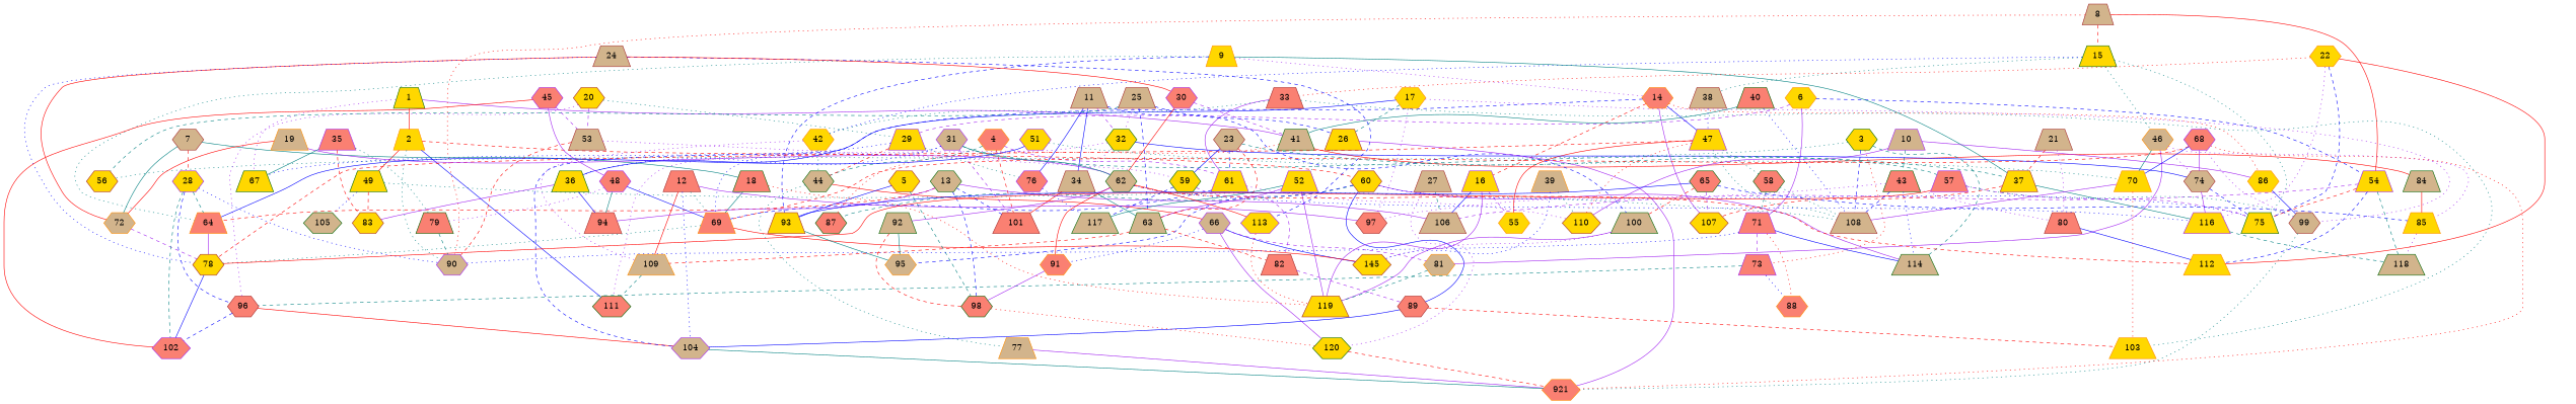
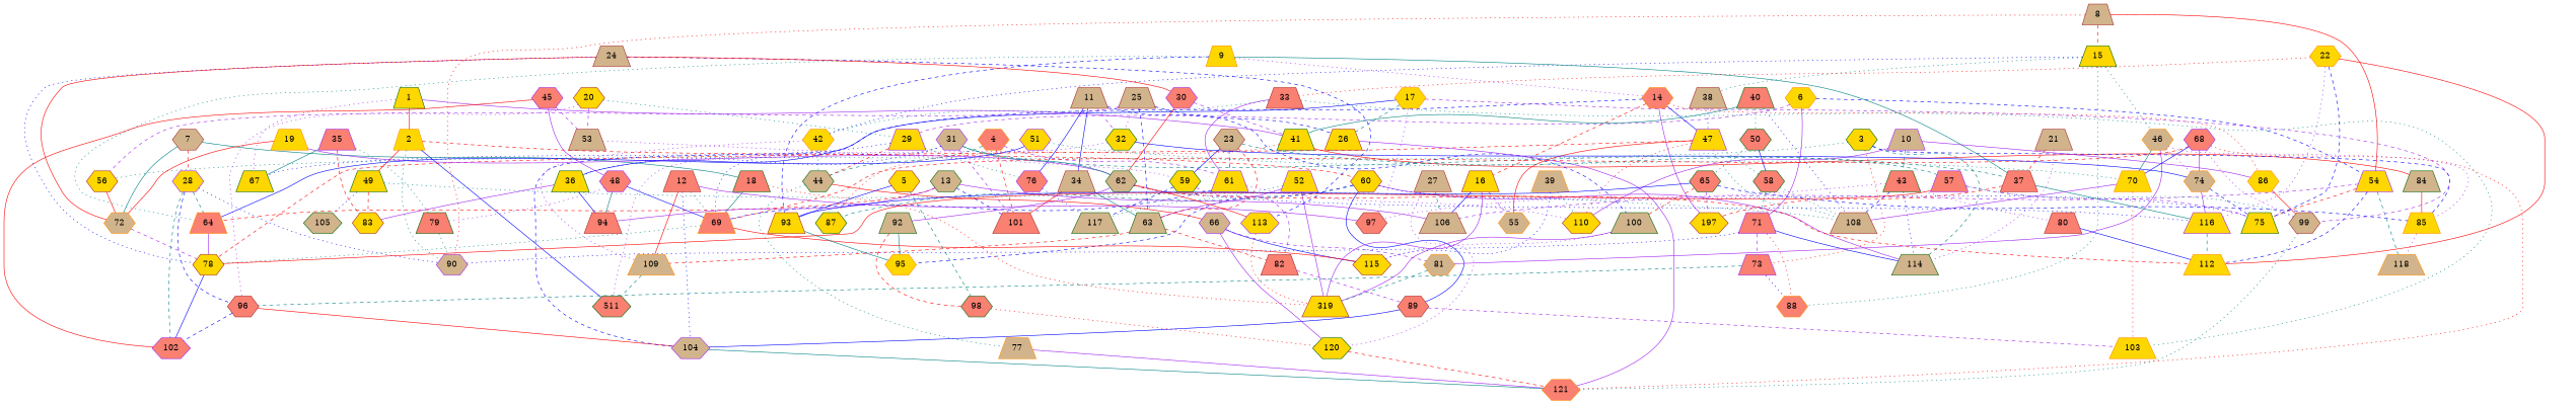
  graph {
    node [color=brown fillcolor=gold shape=trapezium style=filled]
    edge [color=purple style=solid]
    1 [color=darkgreen]
    2 [color=darkorange]
-   41 [color=darkgreen fillcolor=tan]
+   41 [color=darkgreen]
    67 [color=darkgreen]
    49 [color=darkgreen]
    60 [shape=hexagon]
    90 [color=purple fillcolor=tan shape=hexagon]
-   111 [color=darkgreen fillcolor=salmon shape=hexagon]
+   111 [color=darkgreen fillcolor=salmon shape=hexagon label=511]
    84 [color=darkgreen fillcolor=tan]
-   87 [color=darkgreen fillcolor=salmon shape=hexagon]
+   87 [color=darkgreen shape=hexagon]
    83 [shape=hexagon]
    108 [fillcolor=tan]
    105 [color=darkgreen fillcolor=tan shape=hexagon]
    114 [color=darkgreen fillcolor=tan]
    75 [color=darkgreen]
    89 [fillcolor=salmon shape=hexagon]
-   95 [color=darkorange fillcolor=tan shape=hexagon]
+   95 [color=darkorange shape=hexagon]
    3 [color=darkgreen shape=hexagon]
    56 [shape=hexagon]
    73 [color=purple fillcolor=salmon]
    85 [color=darkorange]
    72 [color=darkorange fillcolor=tan shape=hexagon]
    88 [color=darkorange fillcolor=salmon shape=hexagon]
    96 [fillcolor=salmon shape=hexagon]
-   118 [color=darkgreen fillcolor=tan]
+   118 [color=darkorange fillcolor=tan]
    4 [color=darkorange fillcolor=salmon shape=hexagon]
    44 [color=darkgreen fillcolor=tan shape=hexagon]
    61 [color=purple]
    101 [fillcolor=salmon]
    66 [color=purple fillcolor=tan shape=hexagon]
    77 [color=darkorange fillcolor=tan]
    110 [shape=hexagon]
    69 [color=darkorange fillcolor=salmon]
    5 [shape=hexagon]
    93
    98 [color=darkgreen fillcolor=salmon shape=hexagon]
    120 [color=darkgreen shape=hexagon]
    6 [color=darkorange shape=hexagon]
    29 [color=purple]
    54 [color=purple]
    71 [color=purple fillcolor=salmon]
    76 [color=purple fillcolor=salmon shape=hexagon]
    106 [fillcolor=tan]
    112 [color=darkorange]
    7 [fillcolor=tan shape=hexagon]
    18 [color=darkgreen fillcolor=salmon]
    28 [color=purple shape=hexagon]
-   119
+   119 [label=319]
    64 [color=darkorange fillcolor=salmon]
    102 [color=purple fillcolor=salmon shape=hexagon]
    78 [shape=hexagon]
    8 [fillcolor=tan]
    15 [color=darkgreen]
    38 [fillcolor=tan]
    42 [color=darkorange shape=hexagon]
    46 [color=darkorange fillcolor=tan shape=hexagon]
    9 [color=darkorange]
    14 [color=darkorange fillcolor=salmon shape=hexagon]
-   37
+   37 [fillcolor=salmon]
    86 [color=darkorange shape=hexagon]
    104 [color=purple fillcolor=tan shape=hexagon]
-   16 [color=purple]
+   16
    47 [color=purple]
-   107 [shape=hexagon]
+   107 [shape=hexagon label=197]
    116 [color=purple]
    10 [color=purple fillcolor=tan]
    43 [color=darkgreen fillcolor=salmon]
    97 [fillcolor=salmon shape=hexagon]
    80 [fillcolor=salmon]
    99 [fillcolor=tan shape=hexagon]
    11 [fillcolor=tan]
    32 [color=darkgreen shape=hexagon]
    34 [fillcolor=tan]
    100 [color=darkgreen fillcolor=tan]
-   74 [fillcolor=tan shape=hexagon]
+   74 [color=darkorange fillcolor=tan shape=hexagon]
    63 [color=darkgreen fillcolor=tan]
    117 [color=darkgreen fillcolor=tan]
-   115 [shape=hexagon label=145]
+   115 [shape=hexagon]
    12 [fillcolor=salmon]
    109 [color=darkorange fillcolor=tan]
-   121 [color=darkorange fillcolor=salmon shape=hexagon label=921]
+   121 [color=darkorange fillcolor=salmon shape=hexagon]
    13 [color=darkgreen fillcolor=tan shape=hexagon]
    94 [fillcolor=salmon]
-   55 [color=darkorange shape=hexagon]
+   55 [color=darkorange fillcolor=tan shape=hexagon]
    58 [color=darkgreen fillcolor=salmon shape=hexagon]
    70 [color=darkorange]
    81 [color=darkorange fillcolor=tan shape=hexagon]
    17 [color=darkorange shape=hexagon]
    26
    36 [color=darkgreen]
    52 [color=purple]
-   19 [color=darkorange fillcolor=tan]
+   19 [color=darkorange]
    62 [color=darkgreen fillcolor=tan shape=hexagon]
    113 [color=purple shape=hexagon]
-   91 [color=darkorange fillcolor=salmon shape=hexagon]
    92 [color=darkgreen fillcolor=tan]
    20 [shape=hexagon]
    53 [fillcolor=tan]
    59 [color=darkgreen shape=hexagon]
    21 [fillcolor=tan]
    22 [color=darkorange shape=hexagon]
    33 [fillcolor=salmon]
    103 [color=darkorange]
    23 [fillcolor=tan shape=hexagon]
    82 [fillcolor=salmon]
    24 [fillcolor=tan]
    30 [color=purple fillcolor=salmon shape=hexagon]
    25 [fillcolor=tan]
    27 [fillcolor=tan]
    31 [color=purple fillcolor=tan shape=hexagon]
    57 [color=purple fillcolor=salmon]
    35 [color=purple fillcolor=salmon]
    79 [color=darkgreen fillcolor=salmon]
    39 [color=darkorange fillcolor=tan]
    40 [color=darkgreen fillcolor=salmon]
+   50 [color=darkgreen fillcolor=salmon shape=hexagon]
    65 [color=darkgreen fillcolor=salmon shape=hexagon]
    45 [color=purple fillcolor=salmon shape=hexagon]
    48 [color=purple fillcolor=salmon shape=hexagon]
    51 [color=purple shape=hexagon]
    68 [color=purple fillcolor=salmon shape=hexagon]
    1 -- 2 [color=red]
    1 -- 41
    1 -- 67 [style=dotted]
    2 -- 49 [color=red]
    2 -- 60 [color=red style=dashed]
    2 -- 90 [color=teal style=dotted]
    2 -- 111 [color=blue]
    41 -- 84 [color=red]
    41 -- 87 [color=red style=dotted]
    49 -- 83 [color=red style=dashed]
    49 -- 108 [color=teal style=dotted]
    49 -- 105 [color=blue style=dotted]
    60 -- 87 [color=teal style=dashed]
    60 -- 114
    60 -- 75 [color=blue style=dotted]
    60 -- 89 [color=blue]
    60 -- 95 [color=blue style=dashed]
    84 -- 85 [color=red]
    89 -- 104 [color=blue]
-   89 -- 103 [color=red style=dashed]
+   89 -- 103 [style=dashed]
    3 -- 114 [color=teal style=dashed]
    3 -- 56 [color=teal style=dotted]
    3 -- 73 [color=red style=dotted]
-   3 -- 108 [color=blue style=dashed]
+   3 -- 85 [color=blue style=dashed]
+   56 -- 72 [color=red]
    73 -- 88 [color=blue style=dotted]
    73 -- 96 [color=teal style=dashed]
    85 -- 118 [style=dotted]
    72 -- 78 [style=dashed]
    96 -- 102 [color=blue style=dashed]
    96 -- 104 [color=red]
    4 -- 44 [color=teal style=dashed]
    4 -- 61 [style=dashed]
    4 -- 101 [color=red style=dashed]
    44 -- 66 [color=red]
    44 -- 77 [color=teal style=dotted]
    61 -- 110 [style=dotted]
    61 -- 69 [color=blue style=dashed]
    66 -- 120
    66 -- 115 [color=blue]
    66 -- 81 [style=dashed]
-   66 -- 91 [color=blue style=dotted]
    77 -- 121
    69 -- 78 [color=teal style=dotted]
    69 -- 115 [color=red]
    5 -- 93 [color=blue]
    5 -- 98 [color=teal style=dashed]
    93 -- 95 [color=teal]
    98 -- 120 [color=red style=dotted]
    120 -- 121 [color=red style=dashed]
    6 -- 29 [style=dashed]
    6 -- 54 [color=blue style=dashed]
    6 -- 71
    29 -- 67 [color=blue style=dotted]
    29 -- 44 [color=red style=dashed]
    29 -- 76 [color=teal style=dotted]
    54 -- 75 [color=red style=dashed]
    54 -- 118 [color=teal style=dashed]
    54 -- 106 [style=dashed]
    54 -- 112 [color=blue style=dashed]
    71 -- 90 [color=blue style=dotted]
    71 -- 114 [color=blue]
    71 -- 73 [style=dashed]
    71 -- 88 [color=red style=dotted]
    76 -- 117 [color=blue style=dotted]
    7 -- 72 [color=teal]
    7 -- 18 [color=teal]
    7 -- 28 [color=red style=dashed]
    18 -- 69 [color=teal]
    18 -- 119 [color=red style=dotted]
    28 -- 90 [color=blue style=dotted]
    28 -- 96 [color=blue style=dashed]
    28 -- 64 [color=teal style=dashed]
    28 -- 102 [color=teal style=dashed]
    64 -- 78
    78 -- 102 [color=blue]
    8 -- 90 [color=red style=dotted]
    8 -- 54 [color=red]
    8 -- 15 [color=red style=dashed]
-   15 -- 75 [color=teal style=dotted]
+   15 -- 88 [color=teal style=dotted]
    15 -- 38 [color=teal style=dotted]
    15 -- 42 [color=blue style=dotted]
    15 -- 46 [color=teal style=dotted]
    38 -- 47 [color=blue style=dotted]
    42 -- 44 [color=teal style=dotted]
    42 -- 109 [style=dotted]
    46 -- 85 [style=dotted]
    46 -- 74 [style=dotted]
    46 -- 70 [color=teal]
    46 -- 81
    9 -- 93 [color=blue style=dashed]
    9 -- 64 [color=teal style=dotted]
    9 -- 14 [style=dotted]
    9 -- 37 [color=teal]
    14 -- 86 [color=red style=dotted]
    14 -- 104 [color=blue style=dashed]
    14 -- 16 [color=red style=dashed]
    14 -- 47 [color=blue]
    14 -- 107
    37 -- 107 [color=red style=dashed]
    37 -- 116 [color=teal]
-   86 -- 99 [color=blue]
+   86 -- 99 [color=red]
    104 -- 121 [color=teal]
    16 -- 106 [color=blue]
    16 -- 119
    16 -- 55 [style=dashed]
    47 -- 108 [color=teal style=dotted]
    47 -- 110 [color=red style=dotted]
    47 -- 78 [color=red style=dashed]
    47 -- 55 [color=red]
    47 -- 58 [color=teal style=dotted]
-   116 -- 118 [color=teal style=dashed]
+   116 -- 112 [color=teal style=dashed]
    10 -- 110
    10 -- 86
    10 -- 43 [color=teal style=dashed]
    43 -- 108 [color=blue style=dashed]
    43 -- 114 [color=blue style=dotted]
    43 -- 97 [style=dotted]
    43 -- 80 [style=dotted]
    80 -- 112 [color=blue]
    99 -- 121 [color=teal style=dotted]
    11 -- 76 [color=blue]
    11 -- 32 [style=dashed]
    11 -- 34 [color=blue]
    11 -- 100 [color=blue style=dashed]
    32 -- 111 [style=dotted]
    32 -- 34 [style=dotted]
    32 -- 74 [color=blue]
    34 -- 101 [color=red]
    34 -- 63 [color=teal]
    100 -- 119
    100 -- 115 [style=dotted]
    74 -- 75 [color=blue style=dashed]
    74 -- 116
    63 -- 109 [color=red style=dashed]
    63 -- 82 [color=red style=dashed]
    12 -- 69 [color=teal style=dotted]
    12 -- 104 [color=blue style=dotted]
    12 -- 97
    12 -- 109 [color=red]
    109 -- 111 [color=teal style=dashed]
    13 -- 101 [color=blue style=dashed]
-   13 -- 98 [color=blue style=dashed]
    13 -- 106
    13 -- 64 [color=red style=dashed]
    13 -- 94
    58 -- 108 [color=teal style=dotted]
    58 -- 71 [color=teal style=dashed]
    70 -- 108
    70 -- 103 [color=red style=dotted]
    81 -- 119 [color=teal style=dashed]
    17 -- 97 [style=dotted]
-   17 -- 99 [style=dotted]
+   17 -- 99 [style=dashed]
    17 -- 26 [color=teal style=dashed]
    17 -- 36 [color=blue]
    26 -- 121
    26 -- 52 [color=teal style=dotted]
    36 -- 83
    36 -- 94 [color=blue]
    52 -- 119
    52 -- 63
-   52 -- 117 [color=teal]
+   52 -- 117 [color=teal style=dotted]
    19 -- 72 [color=red]
    19 -- 62
    62 -- 112 [color=red style=dashed]
    62 -- 116 [color=blue style=dotted]
    62 -- 113 [color=red]
-   62 -- 91 [color=red]
    62 -- 92
    113 -- 119 [color=red style=dotted]
-   91 -- 98
    92 -- 95 [color=teal]
    92 -- 98 [color=red style=dashed]
    20 -- 96 [style=dotted]
    20 -- 29 [color=teal style=dotted]
    20 -- 53 [style=dashed]
-   53 -- 90 [color=red style=dashed]
    53 -- 59 [style=dotted]
    59 -- 117 [color=blue style=dashed]
    59 -- 82 [style=dashed]
-   21 -- 80 [style=dotted]
+   21 -- 114 [style=dotted]
    21 -- 37 [color=red style=dashed]
    22 -- 75 [color=blue style=dashed]
    22 -- 112 [color=red]
    22 -- 116 [style=dotted]
    22 -- 33 [color=red style=dotted]
    33 -- 61
    33 -- 42 [color=teal style=dotted]
    33 -- 103 [color=teal style=dotted]
    23 -- 61 [color=blue style=dashed]
    23 -- 37 [color=teal style=dashed]
    23 -- 63 [color=red style=dashed]
    23 -- 59 [color=blue]
    82 -- 89 [style=dashed]
    24 -- 72 [color=red]
    24 -- 78 [color=blue style=dotted]
    24 -- 113 [color=blue style=dashed]
    24 -- 30 [color=red]
    30 -- 41 [style=dashed]
    30 -- 62 [color=red]
-   25 -- 56 [color=teal style=dashed]
+   25 -- 56 [style=dashed]
    25 -- 32 [style=dotted]
    25 -- 63 [color=blue style=dashed]
    25 -- 26 [color=blue style=dashed]
    27 -- 120 [style=dotted]
    27 -- 106 [color=teal style=dashed]
    31 -- 101 [style=dashed]
    31 -- 69 [color=blue style=dotted]
    31 -- 36 [color=blue style=dotted]
    31 -- 62 [color=teal]
    31 -- 57 [color=teal style=dashed]
    57 -- 75 [style=dashed]
    57 -- 78 [color=red]
    57 -- 99 [color=teal style=dotted]
    35 -- 67 [color=teal]
    35 -- 83 [color=red style=dashed]
    35 -- 79 [color=teal style=dotted]
-   79 -- 90 [color=teal style=dashed]
+   79 -- 90 [color=teal style=dotted]
    39 -- 110 [color=teal style=dotted]
    39 -- 115 [color=blue style=dotted]
    40 -- 41 [color=teal]
    40 -- 108 [color=blue style=dotted]
+   40 -- 50 [color=teal style=dotted]
+   50 -- 58 [color=blue]
+   50 -- 65 [color=teal style=dotted]
    65 -- 85 [color=blue style=dashed]
    65 -- 93 [color=blue]
    65 -- 107 [style=dashed]
    65 -- 100 [color=red style=dashed]
    45 -- 102 [color=red]
    45 -- 53 [style=dashed]
    45 -- 48
    48 -- 69 [color=blue]
    48 -- 94 [color=teal]
    48 -- 79 [style=dotted]
    51 -- 64 [color=blue]
    51 -- 70 [color=teal style=dotted]
    68 -- 69 [color=red style=dashed]
    68 -- 99 [style=dotted]
    68 -- 74
    68 -- 121 [color=red style=dotted]
    68 -- 70 [color=blue]
  }
